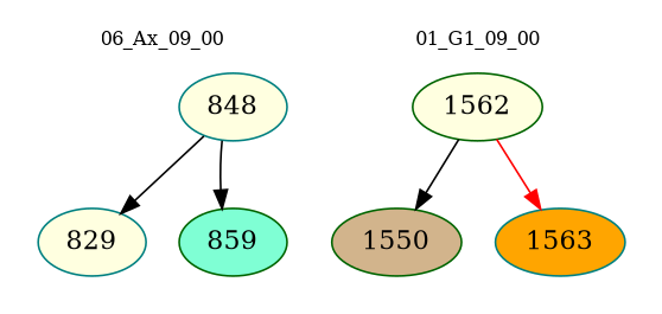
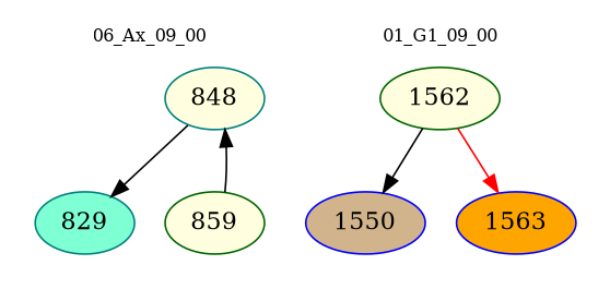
  digraph {
    node [color=teal fillcolor=lightyellow style=filled]
    edge [color=black]
    n1 [label=848]
-   n2 [label=829]
-   n3 [color=darkgreen fillcolor=aquamarine label=859]
+   n2 [fillcolor=aquamarine label=829]
+   n3 [color=darkgreen label=859]
    n4 [color=darkgreen label=1562]
-   n5 [color=darkgreen fillcolor=tan label=1550]
-   n6 [fillcolor=orange label=1563]
+   n5 [color=blue fillcolor=tan label=1550]
+   n6 [color=blue fillcolor=orange label=1563]
    subgraph cluster_1 {
      color=white
      fontsize=10
      label="06_Ax_09_00"
      n1
      n2
      n3
    }
    subgraph cluster_2 {
      color=white
      fontsize=10
      label="01_G1_09_00"
      n4
      n5
      n6
    }
    n1 -> n2
-   n1 -> n3
+   n3 -> n1
    n4 -> n5
    n4 -> n6 [color=red]
  }
